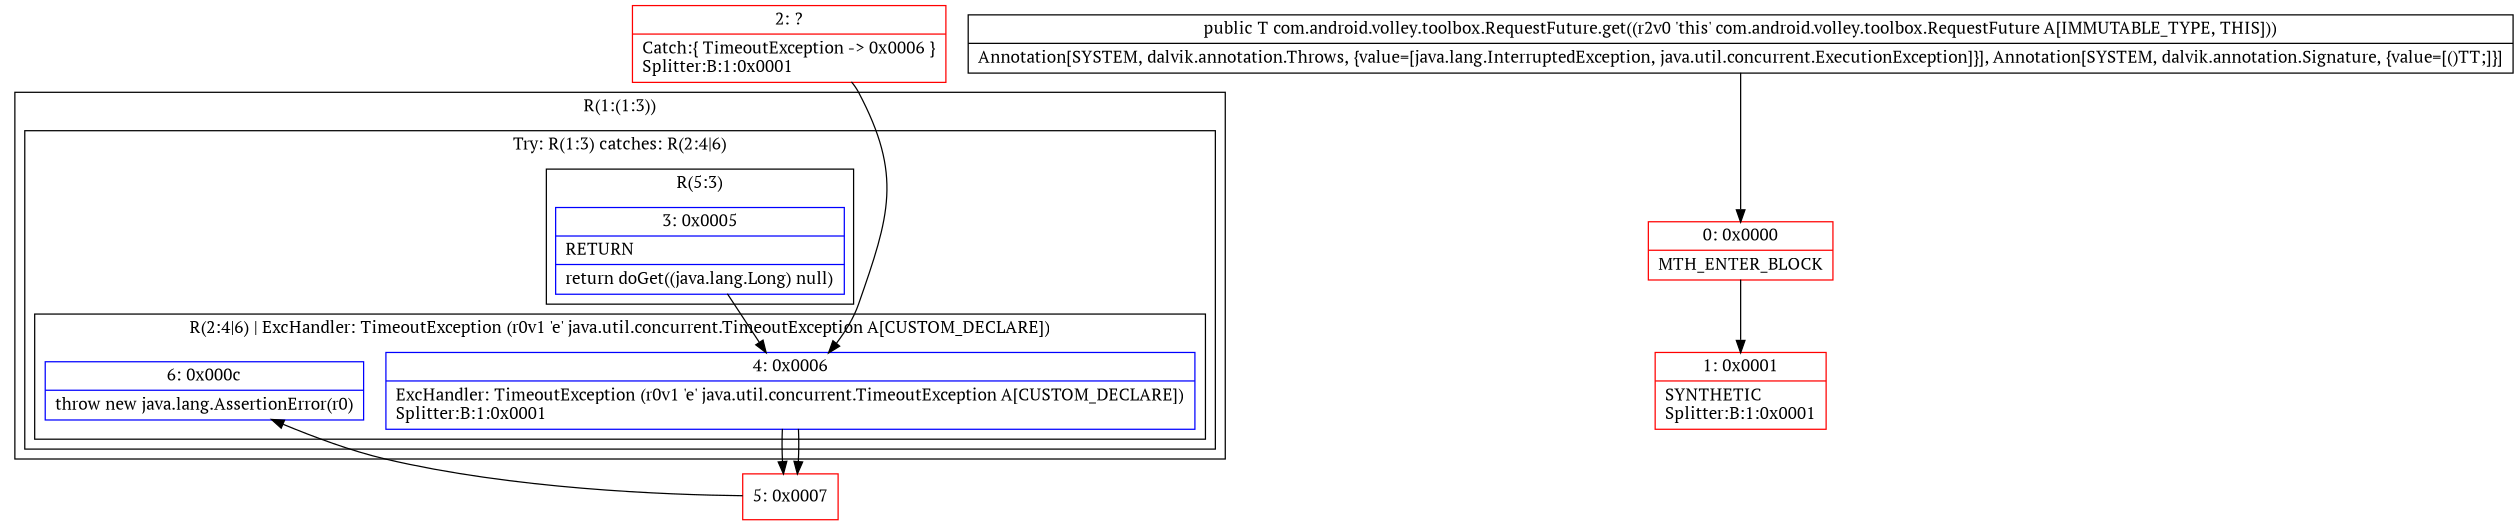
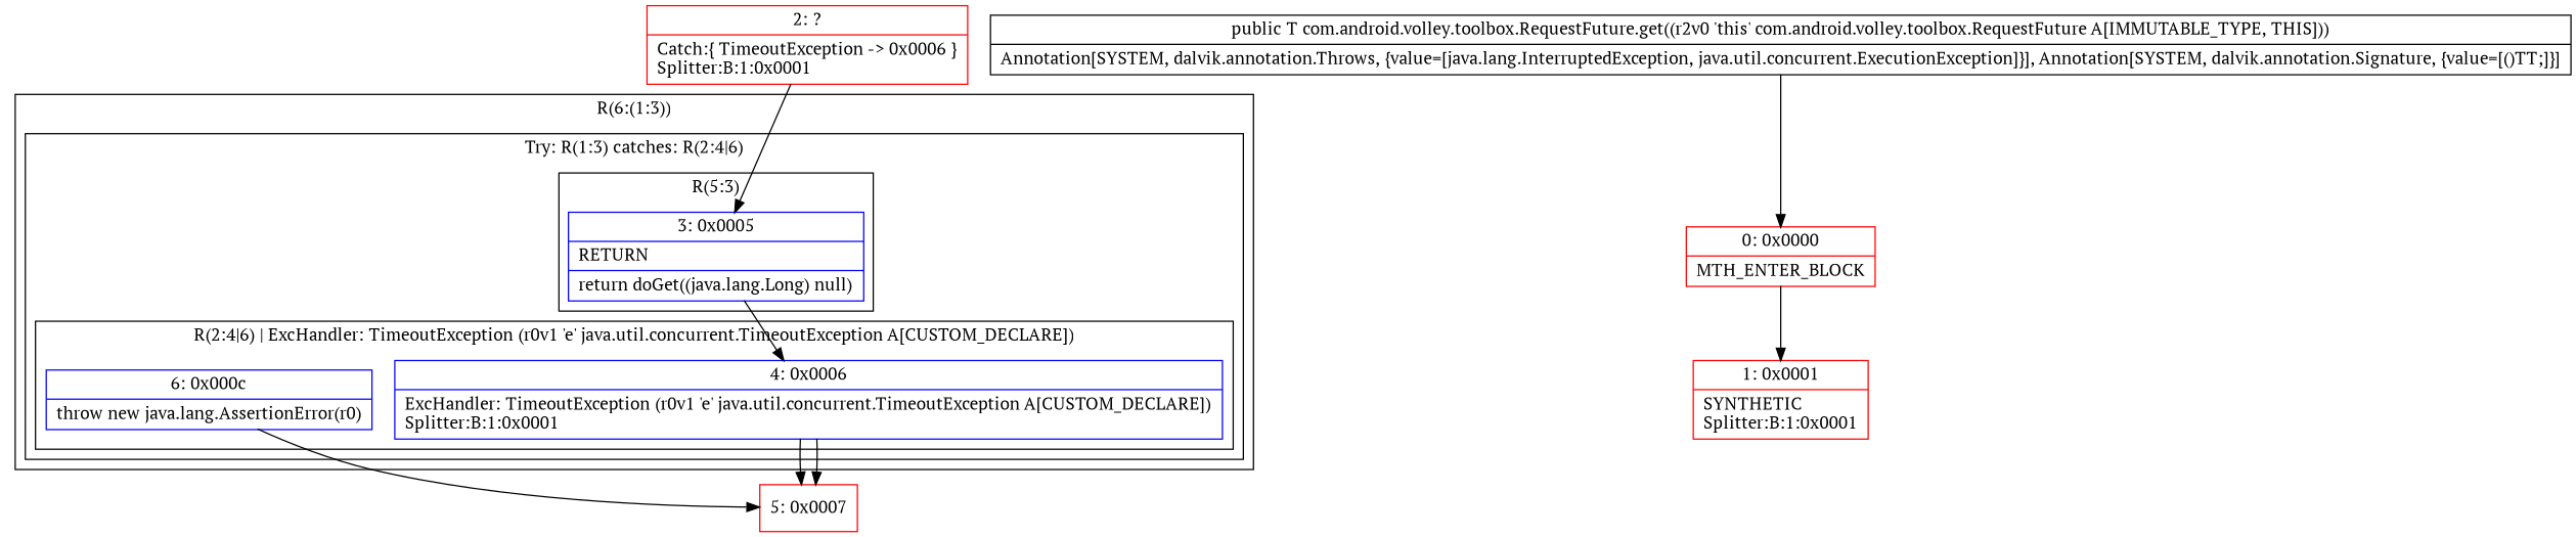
  digraph {
    fontname="PT Serif"
    node [color=red fontname="PT Serif" shape=record]
    edge [fontname="PT Serif"]
    n1 [color=blue label="{3\:\ 0x0005|RETURN\l|return doGet((java.lang.Long) null)\l}"]
    n2 [color=blue label="{4\:\ 0x0006|ExcHandler: TimeoutException (r0v1 'e' java.util.concurrent.TimeoutException A[CUSTOM_DECLARE])\lSplitter:B:1:0x0001\l}"]
    n3 [color=blue label="{6\:\ 0x000c|throw new java.lang.AssertionError(r0)\l}"]
    n4 [label="{5\:\ 0x0007}"]
    n5 [label="{0\:\ 0x0000|MTH_ENTER_BLOCK\l}"]
    n6 [label="{1\:\ 0x0001|SYNTHETIC\lSplitter:B:1:0x0001\l}"]
    n7 [label="{2\:\ ?|Catch:\{ TimeoutException \-\> 0x0006 \}\lSplitter:B:1:0x0001\l}"]
    n8 [label="{public T com.android.volley.toolbox.RequestFuture.get((r2v0 'this' com.android.volley.toolbox.RequestFuture A[IMMUTABLE_TYPE, THIS]))  | Annotation[SYSTEM, dalvik.annotation.Throws, \{value=[java.lang.InterruptedException, java.util.concurrent.ExecutionException]\}], Annotation[SYSTEM, dalvik.annotation.Signature, \{value=[()TT;]\}]\l}" color=""]
    subgraph cluster_1 {
-     label="R(1:(1:3))"
+     label="R(6:(1:3))"
      subgraph cluster_2 {
        label="Try: R(1:3) catches: R(2:4|6)"
        subgraph cluster_3 {
          label="R(5:3)"
          n1
        }
        subgraph cluster_4 {
          label="R(2:4|6) | ExcHandler: TimeoutException (r0v1 'e' java.util.concurrent.TimeoutException A[CUSTOM_DECLARE])\l"
          n2
          n3
        }
      }
    }
    subgraph cluster_5 {
      label="R(2:4|6) | ExcHandler: TimeoutException (r0v1 'e' java.util.concurrent.TimeoutException A[CUSTOM_DECLARE])\l"
    }
    n1 -> n2
    n2 -> n4
    n2 -> n4
-   n4 -> n3
+   n3 -> n4
    n5 -> n6
-   n7 -> n2
+   n7 -> n1
    n8 -> n5
  }
